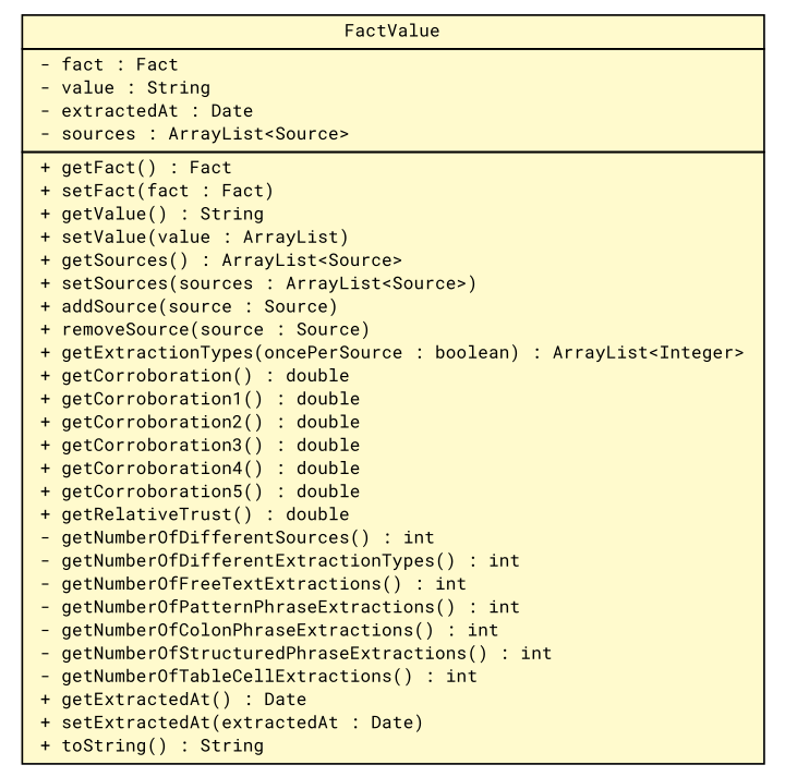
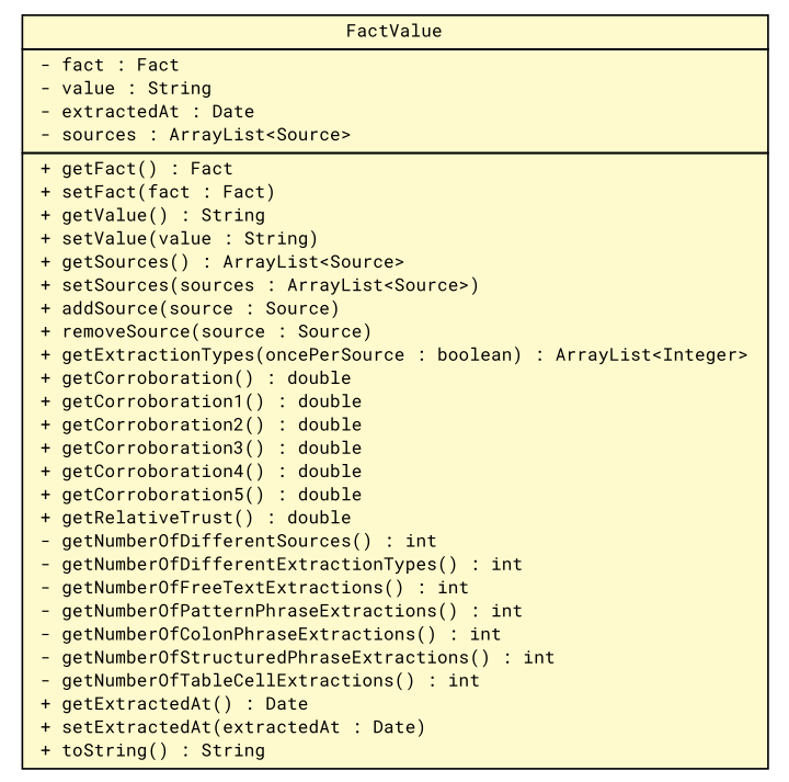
  digraph {
    nodesep=0.25
    ranksep=0.5
    fontname="Roboto Mono"
-   n1 [fontcolor=black fontname="Roboto Mono" fontsize=10.0 label=<<table title="tud.iir.knowledge.FactValue" border="0" cellborder="1" cellspacing="0" cellpadding="2" port="p" bgcolor="lemonChiffon" href="./FactValue.html"> 		<tr><td><table border="0" cellspacing="0" cellpadding="1"> <tr><td align="center" balign="center"> FactValue </td></tr> 		</table></td></tr> 		<tr><td><table border="0" cellspacing="0" cellpadding="1"> <tr><td align="left" balign="left"> - fact : Fact </td></tr> <tr><td align="left" balign="left"> - value : String </td></tr> <tr><td align="left" balign="left"> - extractedAt : Date </td></tr> <tr><td align="left" balign="left"> - sources : ArrayList&lt;Source&gt; </td></tr> 		</table></td></tr> 		<tr><td><table border="0" cellspacing="0" cellpadding="1"> <tr><td align="left" balign="left"> + getFact() : Fact </td></tr> <tr><td align="left" balign="left"> + setFact(fact : Fact) </td></tr> <tr><td align="left" balign="left"> + getValue() : String </td></tr> <tr><td align="left" balign="left"> + setValue(value : ArrayList) </td></tr> <tr><td align="left" balign="left"> + getSources() : ArrayList&lt;Source&gt; </td></tr> <tr><td align="left" balign="left"> + setSources(sources : ArrayList&lt;Source&gt;) </td></tr> <tr><td align="left" balign="left"> + addSource(source : Source) </td></tr> <tr><td align="left" balign="left"> + removeSource(source : Source) </td></tr> <tr><td align="left" balign="left"> + getExtractionTypes(oncePerSource : boolean) : ArrayList&lt;Integer&gt; </td></tr> <tr><td align="left" balign="left"> + getCorroboration() : double </td></tr> <tr><td align="left" balign="left"> + getCorroboration1() : double </td></tr> <tr><td align="left" balign="left"> + getCorroboration2() : double </td></tr> <tr><td align="left" balign="left"> + getCorroboration3() : double </td></tr> <tr><td align="left" balign="left"> + getCorroboration4() : double </td></tr> <tr><td align="left" balign="left"> + getCorroboration5() : double </td></tr> <tr><td align="left" balign="left"> + getRelativeTrust() : double </td></tr> <tr><td align="left" balign="left"> - getNumberOfDifferentSources() : int </td></tr> <tr><td align="left" balign="left"> - getNumberOfDifferentExtractionTypes() : int </td></tr> <tr><td align="left" balign="left"> - getNumberOfFreeTextExtractions() : int </td></tr> <tr><td align="left" balign="left"> - getNumberOfPatternPhraseExtractions() : int </td></tr> <tr><td align="left" balign="left"> - getNumberOfColonPhraseExtractions() : int </td></tr> <tr><td align="left" balign="left"> - getNumberOfStructuredPhraseExtractions() : int </td></tr> <tr><td align="left" balign="left"> - getNumberOfTableCellExtractions() : int </td></tr> <tr><td align="left" balign="left"> + getExtractedAt() : Date </td></tr> <tr><td align="left" balign="left"> + setExtractedAt(extractedAt : Date) </td></tr> <tr><td align="left" balign="left"> + toString() : String </td></tr> 		</table></td></tr> 		</table>> shape=plaintext]
+   n1 [fontcolor=black fontname="Roboto Mono" fontsize=10.0 label=<<table title="tud.iir.knowledge.FactValue" border="0" cellborder="1" cellspacing="0" cellpadding="2" port="p" bgcolor="lemonChiffon" href="./FactValue.html"> 		<tr><td><table border="0" cellspacing="0" cellpadding="1"> <tr><td align="center" balign="center"> FactValue </td></tr> 		</table></td></tr> 		<tr><td><table border="0" cellspacing="0" cellpadding="1"> <tr><td align="left" balign="left"> - fact : Fact </td></tr> <tr><td align="left" balign="left"> - value : String </td></tr> <tr><td align="left" balign="left"> - extractedAt : Date </td></tr> <tr><td align="left" balign="left"> - sources : ArrayList&lt;Source&gt; </td></tr> 		</table></td></tr> 		<tr><td><table border="0" cellspacing="0" cellpadding="1"> <tr><td align="left" balign="left"> + getFact() : Fact </td></tr> <tr><td align="left" balign="left"> + setFact(fact : Fact) </td></tr> <tr><td align="left" balign="left"> + getValue() : String </td></tr> <tr><td align="left" balign="left"> + setValue(value : String) </td></tr> <tr><td align="left" balign="left"> + getSources() : ArrayList&lt;Source&gt; </td></tr> <tr><td align="left" balign="left"> + setSources(sources : ArrayList&lt;Source&gt;) </td></tr> <tr><td align="left" balign="left"> + addSource(source : Source) </td></tr> <tr><td align="left" balign="left"> + removeSource(source : Source) </td></tr> <tr><td align="left" balign="left"> + getExtractionTypes(oncePerSource : boolean) : ArrayList&lt;Integer&gt; </td></tr> <tr><td align="left" balign="left"> + getCorroboration() : double </td></tr> <tr><td align="left" balign="left"> + getCorroboration1() : double </td></tr> <tr><td align="left" balign="left"> + getCorroboration2() : double </td></tr> <tr><td align="left" balign="left"> + getCorroboration3() : double </td></tr> <tr><td align="left" balign="left"> + getCorroboration4() : double </td></tr> <tr><td align="left" balign="left"> + getCorroboration5() : double </td></tr> <tr><td align="left" balign="left"> + getRelativeTrust() : double </td></tr> <tr><td align="left" balign="left"> - getNumberOfDifferentSources() : int </td></tr> <tr><td align="left" balign="left"> - getNumberOfDifferentExtractionTypes() : int </td></tr> <tr><td align="left" balign="left"> - getNumberOfFreeTextExtractions() : int </td></tr> <tr><td align="left" balign="left"> - getNumberOfPatternPhraseExtractions() : int </td></tr> <tr><td align="left" balign="left"> - getNumberOfColonPhraseExtractions() : int </td></tr> <tr><td align="left" balign="left"> - getNumberOfStructuredPhraseExtractions() : int </td></tr> <tr><td align="left" balign="left"> - getNumberOfTableCellExtractions() : int </td></tr> <tr><td align="left" balign="left"> + getExtractedAt() : Date </td></tr> <tr><td align="left" balign="left"> + setExtractedAt(extractedAt : Date) </td></tr> <tr><td align="left" balign="left"> + toString() : String </td></tr> 		</table></td></tr> 		</table>> shape=plaintext]
  }
